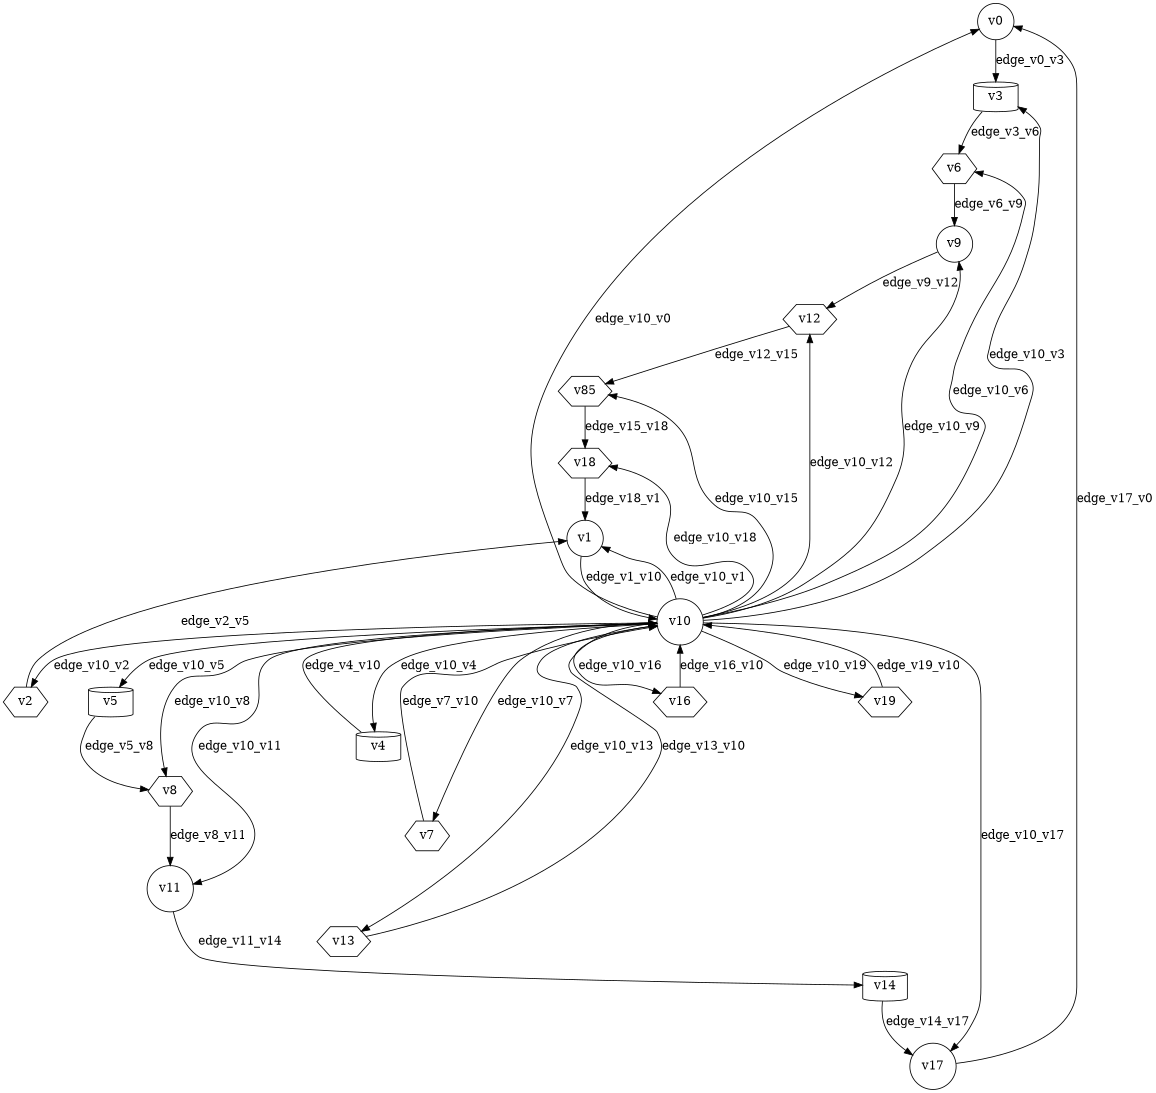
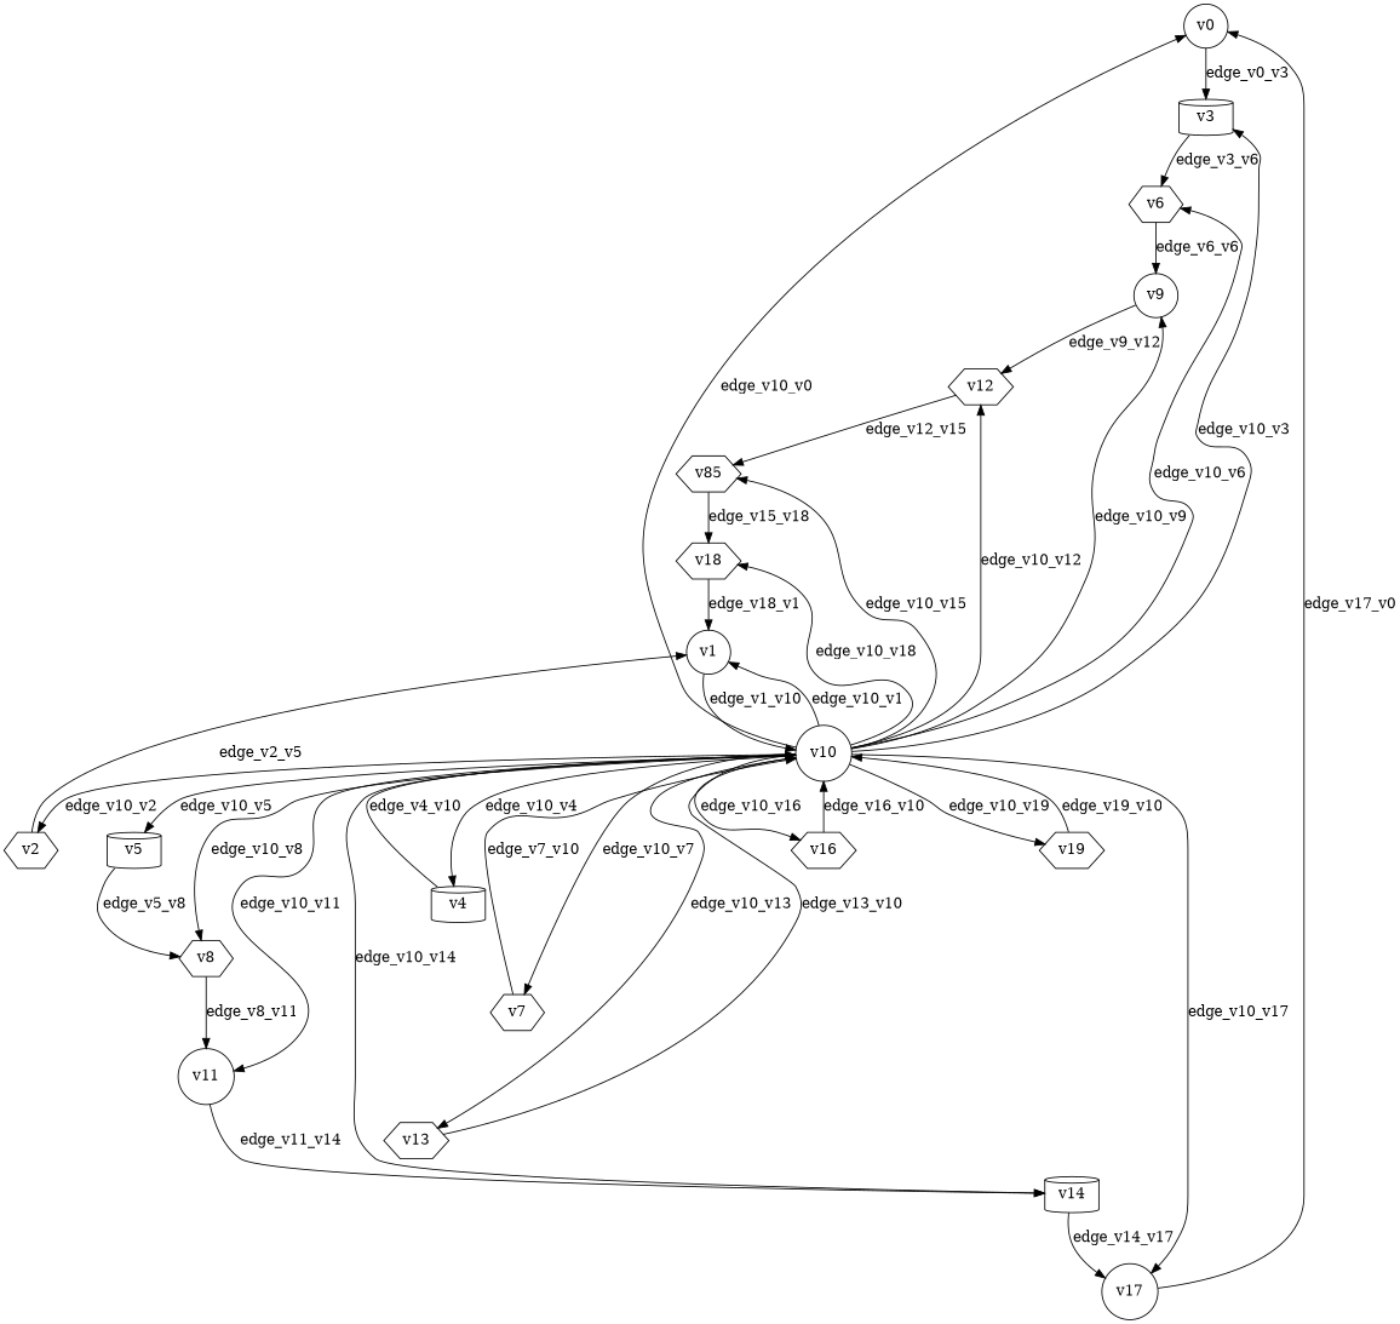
  digraph {
    node [player=0 shape=hexagon]
    edge [discount=0.214 weight=-2.98]
    v0 [shape=circle]
    v3 [player=1 shape=cylinder]
    v6
    v1 [player=1 shape=circle]
    v10 [shape=circle]
    v2
    v5 [player=1 shape=cylinder]
    v4 [shape=cylinder]
    v8
    v9 [player=1 shape=circle]
    v7 [player=1]
    v11 [player=1 shape=circle]
    v12
    v13 [player=1]
    v14 [shape=cylinder]
    n16 [label=v85 player=1]
    v16
    v17 [player=1 shape=circle]
    v18
    v19 [player=1]
    v0 -> v3 [label=edge_v0_v3 weight=6.11]
    v3 -> v6 [label=edge_v3_v6 weight=3.09]
-   v6 -> v9 [label=edge_v6_v9 weight=4.70]
+   v6 -> v9 [label=edge_v6_v6 weight=4.70]
    v1 -> v10 [label=edge_v1_v10 weight=8.08]
    v10 -> v0 [label=edge_v10_v0 weight=-4.30]
    v10 -> v3 [label=edge_v10_v3 weight=0.01]
    v10 -> v6 [label=edge_v10_v6 weight=-1.88]
    v10 -> v1 [label=edge_v10_v1 weight=6.39]
    v10 -> v2 [label=edge_v10_v2 weight=-2.18]
    v10 -> v5 [label=edge_v10_v5 weight=9.12]
    v10 -> v4 [label=edge_v10_v4 weight=-5.61]
    v10 -> v8 [label=edge_v10_v8 weight=-0.87]
    v10 -> v9 [label=edge_v10_v9 weight=-3.86]
    v10 -> v7 [label=edge_v10_v7]
    v10 -> v11 [label=edge_v10_v11 weight=-1.43]
    v10 -> v12 [label=edge_v10_v12 weight=8.50]
    v10 -> v13 [label=edge_v10_v13]
+   v10 -> v14 [label=edge_v10_v14 weight=1.00]
    v10 -> n16 [label=edge_v10_v15 weight=-0.08]
    v10 -> v16 [label=edge_v10_v16 weight=6.63]
    v10 -> v17 [label=edge_v10_v17 weight=2.78]
    v10 -> v18 [label=edge_v10_v18 weight=-4.94]
    v10 -> v19 [label=edge_v10_v19 weight=9.55]
    v2 -> v1 [label=edge_v2_v5 weight=5.47]
    v5 -> v8 [label=edge_v5_v8 weight=-2.47]
    v4 -> v10 [label=edge_v4_v10 weight=-3.93]
    v8 -> v11 [label=edge_v8_v11 weight=3.15]
    v9 -> v12 [label=edge_v9_v12 weight=2.85]
    v7 -> v10 [label=edge_v7_v10 weight=-0.11]
    v11 -> v14 [label=edge_v11_v14 weight=-1.60]
    v12 -> n16 [label=edge_v12_v15 weight=-0.27]
    v13 -> v10 [label=edge_v13_v10 weight=-0.77]
    v14 -> v17 [label=edge_v14_v17 weight=6.37]
    n16 -> v18 [label=edge_v15_v18 weight=5.87]
    v16 -> v10 [label=edge_v16_v10 weight=6.06]
    v17 -> v0 [label=edge_v17_v0 weight=4.80]
    v18 -> v1 [label=edge_v18_v1 weight=2.54]
    v19 -> v10 [label=edge_v19_v10 weight=11.15]
  }
